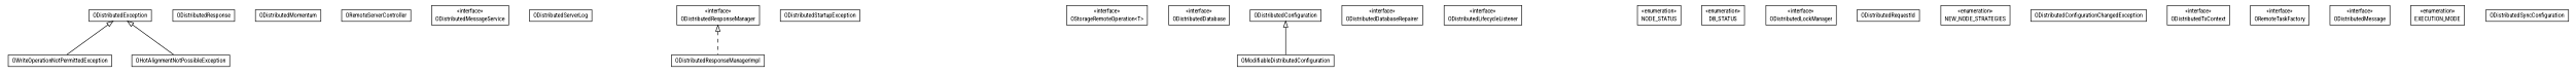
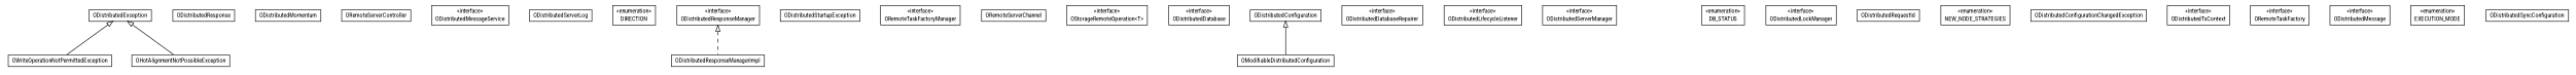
  digraph {
    fontname="Roboto Condensed"
    nodesep=0.25
    ranksep=0.5
    node [fontcolor=black fontname="Roboto Condensed" fontsize=10.0 shape=plaintext]
    edge [arrowtail=empty dir=back fontname="Roboto Condensed" fontsize=10 headport=p labelfontname=Helvetica labelfontsize=10 tailport=p]
    n1 [label=<<table title="com.orientechnologies.orient.server.distributed.ODistributedException" border="0" cellborder="1" cellspacing="0" cellpadding="2" port="p" href="./ODistributedException.html"> 		<tr><td><table border="0" cellspacing="0" cellpadding="1"> <tr><td align="center" balign="center"> ODistributedException </td></tr> 		</table></td></tr> 		</table>>]
    n2 [label=<<table title="com.orientechnologies.orient.server.distributed.OWriteOperationNotPermittedException" border="0" cellborder="1" cellspacing="0" cellpadding="2" port="p" href="./OWriteOperationNotPermittedException.html"> 		<tr><td><table border="0" cellspacing="0" cellpadding="1"> <tr><td align="center" balign="center"> OWriteOperationNotPermittedException </td></tr> 		</table></td></tr> 		</table>>]
    n3 [label=<<table title="com.orientechnologies.orient.server.distributed.OHotAlignmentNotPossibleException" border="0" cellborder="1" cellspacing="0" cellpadding="2" port="p" href="./OHotAlignmentNotPossibleException.html"> 		<tr><td><table border="0" cellspacing="0" cellpadding="1"> <tr><td align="center" balign="center"> OHotAlignmentNotPossibleException </td></tr> 		</table></td></tr> 		</table>>]
    n4 [label=<<table title="com.orientechnologies.orient.server.distributed.ODistributedResponse" border="0" cellborder="1" cellspacing="0" cellpadding="2" port="p" href="./ODistributedResponse.html"> 		<tr><td><table border="0" cellspacing="0" cellpadding="1"> <tr><td align="center" balign="center"> ODistributedResponse </td></tr> 		</table></td></tr> 		</table>>]
    n5 [label=<<table title="com.orientechnologies.orient.server.distributed.ODistributedMomentum" border="0" cellborder="1" cellspacing="0" cellpadding="2" port="p" href="./ODistributedMomentum.html"> 		<tr><td><table border="0" cellspacing="0" cellpadding="1"> <tr><td align="center" balign="center"> ODistributedMomentum </td></tr> 		</table></td></tr> 		</table>>]
    n6 [label=<<table title="com.orientechnologies.orient.server.distributed.ORemoteServerController" border="0" cellborder="1" cellspacing="0" cellpadding="2" port="p" href="./ORemoteServerController.html"> 		<tr><td><table border="0" cellspacing="0" cellpadding="1"> <tr><td align="center" balign="center"> ORemoteServerController </td></tr> 		</table></td></tr> 		</table>>]
    n7 [label=<<table title="com.orientechnologies.orient.server.distributed.ODistributedMessageService" border="0" cellborder="1" cellspacing="0" cellpadding="2" port="p" href="./ODistributedMessageService.html"> 		<tr><td><table border="0" cellspacing="0" cellpadding="1"> <tr><td align="center" balign="center"> &#171;interface&#187; </td></tr> <tr><td align="center" balign="center"> ODistributedMessageService </td></tr> 		</table></td></tr> 		</table>>]
    n8 [label=<<table title="com.orientechnologies.orient.server.distributed.ODistributedServerLog" border="0" cellborder="1" cellspacing="0" cellpadding="2" port="p" href="./ODistributedServerLog.html"> 		<tr><td><table border="0" cellspacing="0" cellpadding="1"> <tr><td align="center" balign="center"> ODistributedServerLog </td></tr> 		</table></td></tr> 		</table>>]
+   n9 [label=<<table title="com.orientechnologies.orient.server.distributed.ODistributedServerLog.DIRECTION" border="0" cellborder="1" cellspacing="0" cellpadding="2" port="p" href="./ODistributedServerLog.DIRECTION.html"> 		<tr><td><table border="0" cellspacing="0" cellpadding="1"> <tr><td align="center" balign="center"> &#171;enumeration&#187; </td></tr> <tr><td align="center" balign="center"> DIRECTION </td></tr> 		</table></td></tr> 		</table>>]
    n10 [label=<<table title="com.orientechnologies.orient.server.distributed.ODistributedResponseManager" border="0" cellborder="1" cellspacing="0" cellpadding="2" port="p" href="./ODistributedResponseManager.html"> 		<tr><td><table border="0" cellspacing="0" cellpadding="1"> <tr><td align="center" balign="center"> &#171;interface&#187; </td></tr> <tr><td align="center" balign="center"> ODistributedResponseManager </td></tr> 		</table></td></tr> 		</table>>]
    n11 [label=<<table title="com.orientechnologies.orient.server.distributed.ODistributedResponseManagerImpl" border="0" cellborder="1" cellspacing="0" cellpadding="2" port="p" href="./ODistributedResponseManagerImpl.html"> 		<tr><td><table border="0" cellspacing="0" cellpadding="1"> <tr><td align="center" balign="center"> ODistributedResponseManagerImpl </td></tr> 		</table></td></tr> 		</table>>]
    n12 [label=<<table title="com.orientechnologies.orient.server.distributed.ODistributedStartupException" border="0" cellborder="1" cellspacing="0" cellpadding="2" port="p" href="./ODistributedStartupException.html"> 		<tr><td><table border="0" cellspacing="0" cellpadding="1"> <tr><td align="center" balign="center"> ODistributedStartupException </td></tr> 		</table></td></tr> 		</table>>]
+   n13 [label=<<table title="com.orientechnologies.orient.server.distributed.ORemoteTaskFactoryManager" border="0" cellborder="1" cellspacing="0" cellpadding="2" port="p" href="./ORemoteTaskFactoryManager.html"> 		<tr><td><table border="0" cellspacing="0" cellpadding="1"> <tr><td align="center" balign="center"> &#171;interface&#187; </td></tr> <tr><td align="center" balign="center"> ORemoteTaskFactoryManager </td></tr> 		</table></td></tr> 		</table>>]
+   n14 [label=<<table title="com.orientechnologies.orient.server.distributed.ORemoteServerChannel" border="0" cellborder="1" cellspacing="0" cellpadding="2" port="p" href="./ORemoteServerChannel.html"> 		<tr><td><table border="0" cellspacing="0" cellpadding="1"> <tr><td align="center" balign="center"> ORemoteServerChannel </td></tr> 		</table></td></tr> 		</table>>]
    n15 [label=<<table title="com.orientechnologies.orient.server.distributed.ORemoteServerChannel.OStorageRemoteOperation" border="0" cellborder="1" cellspacing="0" cellpadding="2" port="p" href="./ORemoteServerChannel.OStorageRemoteOperation.html"> 		<tr><td><table border="0" cellspacing="0" cellpadding="1"> <tr><td align="center" balign="center"> &#171;interface&#187; </td></tr> <tr><td align="center" balign="center"> OStorageRemoteOperation&lt;T&gt; </td></tr> 		</table></td></tr> 		</table>>]
    n16 [label=<<table title="com.orientechnologies.orient.server.distributed.ODistributedDatabase" border="0" cellborder="1" cellspacing="0" cellpadding="2" port="p" href="./ODistributedDatabase.html"> 		<tr><td><table border="0" cellspacing="0" cellpadding="1"> <tr><td align="center" balign="center"> &#171;interface&#187; </td></tr> <tr><td align="center" balign="center"> ODistributedDatabase </td></tr> 		</table></td></tr> 		</table>>]
    n17 [label=<<table title="com.orientechnologies.orient.server.distributed.OModifiableDistributedConfiguration" border="0" cellborder="1" cellspacing="0" cellpadding="2" port="p" href="./OModifiableDistributedConfiguration.html"> 		<tr><td><table border="0" cellspacing="0" cellpadding="1"> <tr><td align="center" balign="center"> OModifiableDistributedConfiguration </td></tr> 		</table></td></tr> 		</table>>]
    n18 [label=<<table title="com.orientechnologies.orient.server.distributed.ODistributedDatabaseRepairer" border="0" cellborder="1" cellspacing="0" cellpadding="2" port="p" href="./ODistributedDatabaseRepairer.html"> 		<tr><td><table border="0" cellspacing="0" cellpadding="1"> <tr><td align="center" balign="center"> &#171;interface&#187; </td></tr> <tr><td align="center" balign="center"> ODistributedDatabaseRepairer </td></tr> 		</table></td></tr> 		</table>>]
    n19 [label=<<table title="com.orientechnologies.orient.server.distributed.ODistributedLifecycleListener" border="0" cellborder="1" cellspacing="0" cellpadding="2" port="p" href="./ODistributedLifecycleListener.html"> 		<tr><td><table border="0" cellspacing="0" cellpadding="1"> <tr><td align="center" balign="center"> &#171;interface&#187; </td></tr> <tr><td align="center" balign="center"> ODistributedLifecycleListener </td></tr> 		</table></td></tr> 		</table>>]
-   n21 [label=<<table title="com.orientechnologies.orient.server.distributed.ODistributedServerManager.NODE_STATUS" border="0" cellborder="1" cellspacing="0" cellpadding="2" port="p" href="./ODistributedServerManager.NODE_STATUS.html"> 		<tr><td><table border="0" cellspacing="0" cellpadding="1"> <tr><td align="center" balign="center"> &#171;enumeration&#187; </td></tr> <tr><td align="center" balign="center"> NODE_STATUS </td></tr> 		</table></td></tr> 		</table>>]
+   n20 [label=<<table title="com.orientechnologies.orient.server.distributed.ODistributedServerManager" border="0" cellborder="1" cellspacing="0" cellpadding="2" port="p" href="./ODistributedServerManager.html"> 		<tr><td><table border="0" cellspacing="0" cellpadding="1"> <tr><td align="center" balign="center"> &#171;interface&#187; </td></tr> <tr><td align="center" balign="center"> ODistributedServerManager </td></tr> 		</table></td></tr> 		</table>>]
    n22 [label=<<table title="com.orientechnologies.orient.server.distributed.ODistributedServerManager.DB_STATUS" border="0" cellborder="1" cellspacing="0" cellpadding="2" port="p" href="./ODistributedServerManager.DB_STATUS.html"> 		<tr><td><table border="0" cellspacing="0" cellpadding="1"> <tr><td align="center" balign="center"> &#171;enumeration&#187; </td></tr> <tr><td align="center" balign="center"> DB_STATUS </td></tr> 		</table></td></tr> 		</table>>]
    n23 [label=<<table title="com.orientechnologies.orient.server.distributed.ODistributedLockManager" border="0" cellborder="1" cellspacing="0" cellpadding="2" port="p" href="./ODistributedLockManager.html"> 		<tr><td><table border="0" cellspacing="0" cellpadding="1"> <tr><td align="center" balign="center"> &#171;interface&#187; </td></tr> <tr><td align="center" balign="center"> ODistributedLockManager </td></tr> 		</table></td></tr> 		</table>>]
    n24 [label=<<table title="com.orientechnologies.orient.server.distributed.ODistributedRequestId" border="0" cellborder="1" cellspacing="0" cellpadding="2" port="p" href="./ODistributedRequestId.html"> 		<tr><td><table border="0" cellspacing="0" cellpadding="1"> <tr><td align="center" balign="center"> ODistributedRequestId </td></tr> 		</table></td></tr> 		</table>>]
    n25 [label=<<table title="com.orientechnologies.orient.server.distributed.ODistributedConfiguration" border="0" cellborder="1" cellspacing="0" cellpadding="2" port="p" href="./ODistributedConfiguration.html"> 		<tr><td><table border="0" cellspacing="0" cellpadding="1"> <tr><td align="center" balign="center"> ODistributedConfiguration </td></tr> 		</table></td></tr> 		</table>>]
    n26 [label=<<table title="com.orientechnologies.orient.server.distributed.ODistributedConfiguration.NEW_NODE_STRATEGIES" border="0" cellborder="1" cellspacing="0" cellpadding="2" port="p" href="./ODistributedConfiguration.NEW_NODE_STRATEGIES.html"> 		<tr><td><table border="0" cellspacing="0" cellpadding="1"> <tr><td align="center" balign="center"> &#171;enumeration&#187; </td></tr> <tr><td align="center" balign="center"> NEW_NODE_STRATEGIES </td></tr> 		</table></td></tr> 		</table>>]
    n27 [label=<<table title="com.orientechnologies.orient.server.distributed.ODistributedConfigurationChangedException" border="0" cellborder="1" cellspacing="0" cellpadding="2" port="p" href="./ODistributedConfigurationChangedException.html"> 		<tr><td><table border="0" cellspacing="0" cellpadding="1"> <tr><td align="center" balign="center"> ODistributedConfigurationChangedException </td></tr> 		</table></td></tr> 		</table>>]
    n28 [label=<<table title="com.orientechnologies.orient.server.distributed.ODistributedTxContext" border="0" cellborder="1" cellspacing="0" cellpadding="2" port="p" href="./ODistributedTxContext.html"> 		<tr><td><table border="0" cellspacing="0" cellpadding="1"> <tr><td align="center" balign="center"> &#171;interface&#187; </td></tr> <tr><td align="center" balign="center"> ODistributedTxContext </td></tr> 		</table></td></tr> 		</table>>]
    n29 [label=<<table title="com.orientechnologies.orient.server.distributed.ORemoteTaskFactory" border="0" cellborder="1" cellspacing="0" cellpadding="2" port="p" href="./ORemoteTaskFactory.html"> 		<tr><td><table border="0" cellspacing="0" cellpadding="1"> <tr><td align="center" balign="center"> &#171;interface&#187; </td></tr> <tr><td align="center" balign="center"> ORemoteTaskFactory </td></tr> 		</table></td></tr> 		</table>>]
    n30 [label=<<table title="com.orientechnologies.orient.server.distributed.ODistributedMessage" border="0" cellborder="1" cellspacing="0" cellpadding="2" port="p" href="./ODistributedMessage.html"> 		<tr><td><table border="0" cellspacing="0" cellpadding="1"> <tr><td align="center" balign="center"> &#171;interface&#187; </td></tr> <tr><td align="center" balign="center"> ODistributedMessage </td></tr> 		</table></td></tr> 		</table>>]
    n31 [label=<<table title="com.orientechnologies.orient.server.distributed.ODistributedRequest.EXECUTION_MODE" border="0" cellborder="1" cellspacing="0" cellpadding="2" port="p" href="./ODistributedRequest.EXECUTION_MODE.html"> 		<tr><td><table border="0" cellspacing="0" cellpadding="1"> <tr><td align="center" balign="center"> &#171;enumeration&#187; </td></tr> <tr><td align="center" balign="center"> EXECUTION_MODE </td></tr> 		</table></td></tr> 		</table>>]
    n32 [label=<<table title="com.orientechnologies.orient.server.distributed.ODistributedSyncConfiguration" border="0" cellborder="1" cellspacing="0" cellpadding="2" port="p" href="./ODistributedSyncConfiguration.html"> 		<tr><td><table border="0" cellspacing="0" cellpadding="1"> <tr><td align="center" balign="center"> ODistributedSyncConfiguration </td></tr> 		</table></td></tr> 		</table>>]
    n1 -> n2
    n1 -> n3
    n10 -> n11 [style=dashed]
    n25 -> n17
  }
